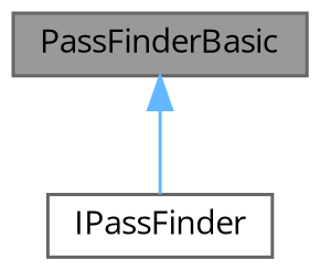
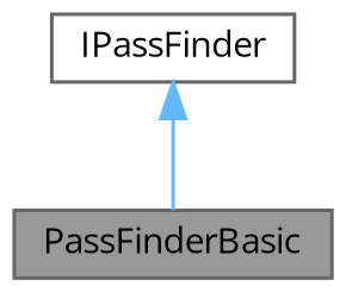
  digraph {
    fontname="Open Sans"
    node [color=gray40 fontname="Open Sans" fontsize=10 shape=box style=filled]
    n1 [fillcolor=grey60 fontcolor=black height=0.2 label=PassFinderBasic width=0.4]
    n2 [fillcolor=white height=0.2 label=IPassFinder width=0.4]
-   n1 -> n2 [color=steelblue1 dir=back fontname="Open Sans" fontsize=10 labelfontname=Helvetica labelfontsize=10 style=solid]
+   n2 -> n1 [color=steelblue1 dir=back fontname="Open Sans" fontsize=10 labelfontname=Helvetica labelfontsize=10 style=solid]
  }
